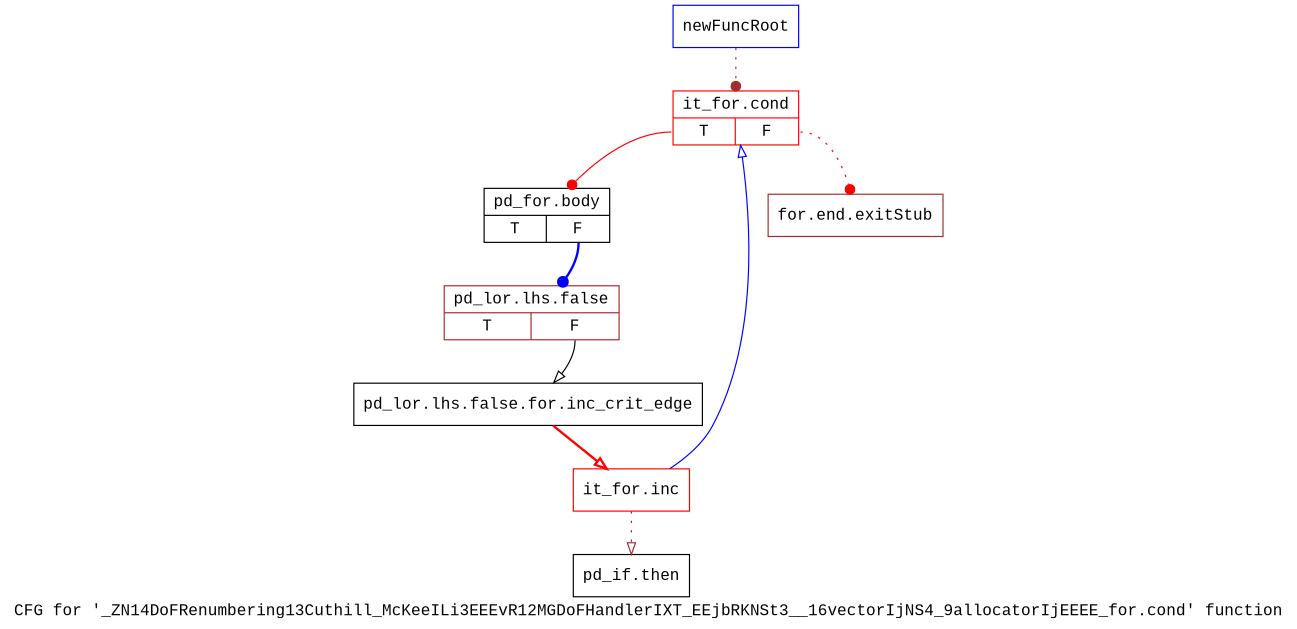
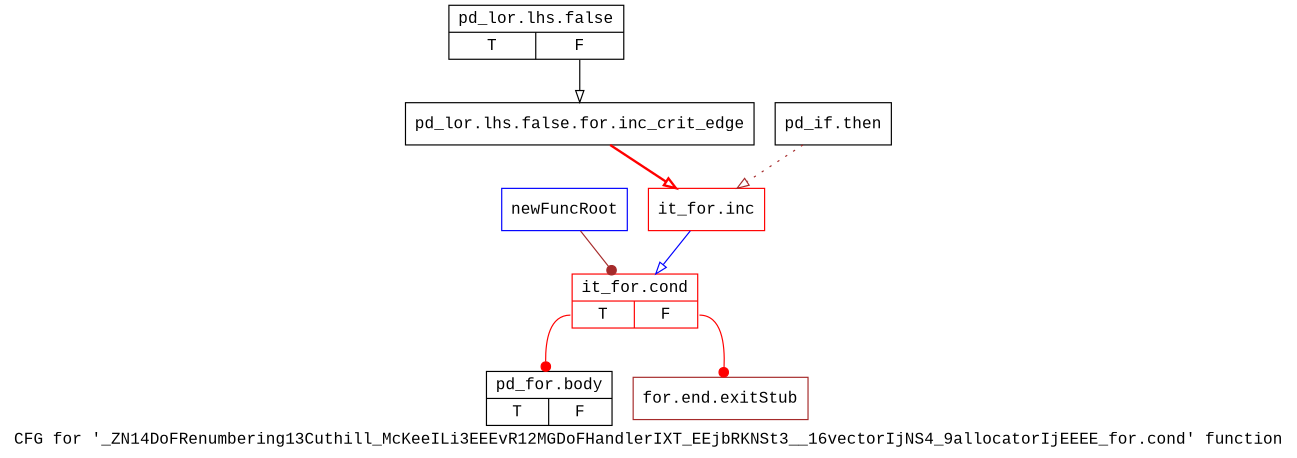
  digraph {
    fontname="Liberation Mono"
    label="CFG for '_ZN14DoFRenumbering13Cuthill_McKeeILi3EEEvR12MGDoFHandlerIXT_EEjbRKNSt3__16vectorIjNS4_9allocatorIjEEEE_for.cond' function"
    node [color=black fontname="Liberation Mono" shape=record]
    edge [arrowhead=dot color=red fontname="Liberation Mono" style=solid]
    n1 [color=blue label="{newFuncRoot}"]
    n2 [color=red label="{it_for.cond|{<s0>T|<s1>F}}"]
    n3 [color=brown label="{for.end.exitStub}"]
    n4 [label="{pd_for.body|{<s0>T|<s1>F}}"]
-   n5 [color=brown label="{pd_lor.lhs.false|{<s0>T|<s1>F}}"]
+   n5 [label="{pd_lor.lhs.false|{<s0>T|<s1>F}}"]
    n6 [label="{pd_lor.lhs.false.for.inc_crit_edge}"]
    n7 [label="{pd_if.then}"]
    n8 [color=red label="{it_for.inc}"]
-   n1 -> n2 [color=brown style=dotted]
-   n2 -> n3 [style=dotted tailport=s1]
+   n1 -> n2 [color=brown]
+   n2 -> n3 [tailport=s1]
    n2 -> n4 [tailport=s0]
-   n4 -> n5 [color=blue style=bold tailport=s1]
    n5 -> n6 [arrowhead=onormal color=black tailport=s1]
    n6 -> n8 [arrowhead=onormal style=bold]
-   n8 -> n7 [arrowhead=onormal color=brown style=dotted]
+   n7 -> n8 [arrowhead=onormal color=brown style=dotted]
    n8 -> n2 [arrowhead=onormal color=blue]
  }
